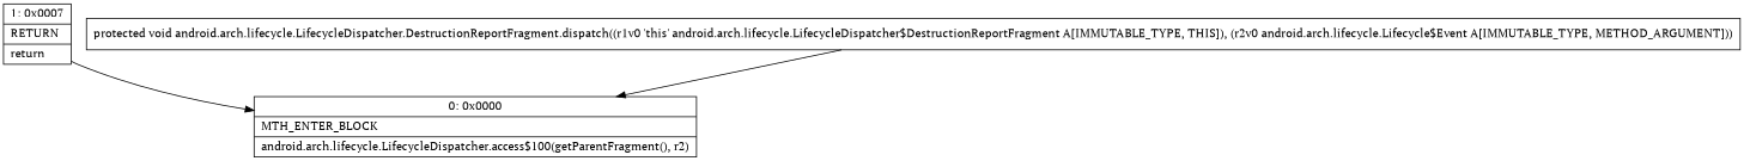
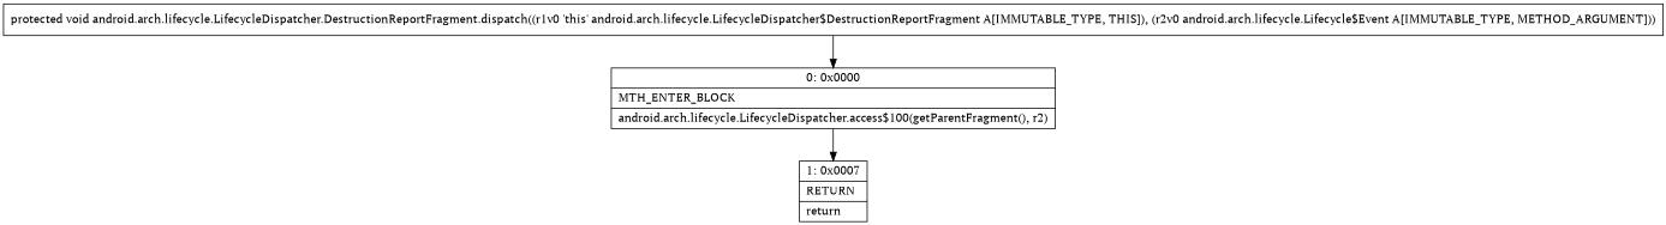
  digraph {
    fontname="PT Serif"
    node [shape=record fontname="PT Serif"]
    edge [fontname="PT Serif"]
    n1 [label="{0\:\ 0x0000|MTH_ENTER_BLOCK\l|android.arch.lifecycle.LifecycleDispatcher.access$100(getParentFragment(), r2)\l}"]
    n2 [label="{1\:\ 0x0007|RETURN\l|return\l}"]
    n3 [label="{protected void android.arch.lifecycle.LifecycleDispatcher.DestructionReportFragment.dispatch((r1v0 'this' android.arch.lifecycle.LifecycleDispatcher$DestructionReportFragment A[IMMUTABLE_TYPE, THIS]), (r2v0 android.arch.lifecycle.Lifecycle$Event A[IMMUTABLE_TYPE, METHOD_ARGUMENT])) }"]
-   n2 -> n1
+   n1 -> n2
    n3 -> n1
  }
